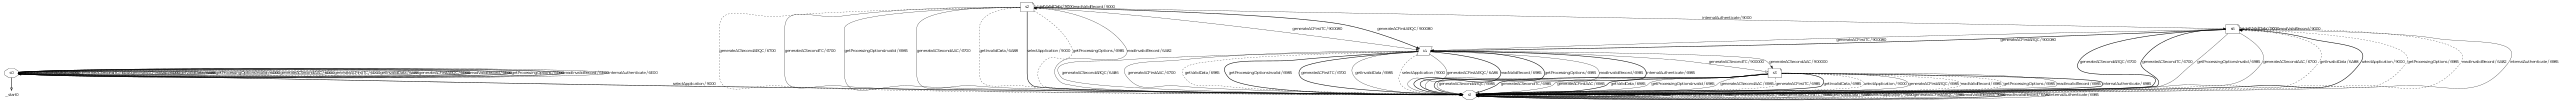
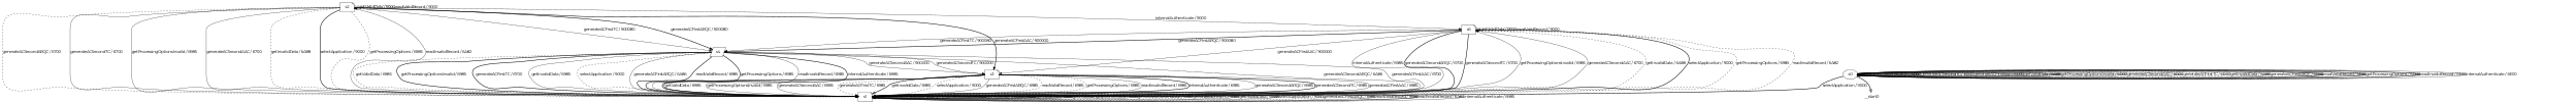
  digraph {
    fontname=Montserrat
    node [fontname=Montserrat shape=note]
    edge [arrowhead=onormal fontname=Montserrat style=solid]
    n1 [label=s0 shape=octagon]
-   n2 [label=s1 shape=octagon]
+   n2 [label=s1]
    __start0 [shape=none]
    n4 [label=s2]
    n5 [label=s3]
    n6 [label=s4 shape=parallelogram]
    n7 [label=s6]
    n1 -> n1 [label="generateACSecondARQC / 6D00"]
    n1 -> n1 [label="generateACSecondTC / 6D00" style=bold]
    n1 -> n1 [arrowhead=normal label="generateACFirstAAC / 6D00" style=dashed]
    n1 -> n1 [arrowhead=normal label="getValidData / 6A88"]
    n1 -> n1 [label="getProcessingOptionsInvalid / 6D00" style=bold]
    n1 -> n1 [arrowhead=normal label="generateACSecondAAC / 6D00"]
    n1 -> n1 [label="generateACFirstTC / 6D00"]
    n1 -> n1 [arrowhead=normal label="getInvalidData / 6A88" style=dashed]
    n1 -> n1 [label="generateACFirstARQC / 6D00"]
    n1 -> n1 [arrowhead=normal label="readValidRecord / 6E00" style=bold]
    n1 -> n1 [label="getProcessingOptions / 6D00" style=bold]
    n1 -> n1 [arrowhead=normal label="readInvalidRecord / 6E00" style=bold]
    n1 -> n1 [label="internalAuthenticate / 6E00"]
    n1 -> n2 [label="selectApplication / 9000" style=bold]
    n1 -> __start0 [style=bold]
    n2 -> n2 [label="generateACSecondARQC / 6985" style=dashed]
    n2 -> n2 [arrowhead=normal label="generateACSecondTC / 6985"]
    n2 -> n2 [arrowhead=normal label="generateACFirstAAC / 6985" style=bold]
    n2 -> n2 [label="getValidData / 9000" style=bold]
    n2 -> n2 [label="getProcessingOptionsInvalid / 6985" style=bold]
    n2 -> n2 [arrowhead=normal label="generateACSecondAAC / 6985"]
    n2 -> n2 [arrowhead=normal label="generateACFirstTC / 6985" style=dashed]
    n2 -> n2 [label="getInvalidData / 6A88"]
    n2 -> n2 [label="selectApplication / 9000"]
    n2 -> n2 [arrowhead=normal label="generateACFirstARQC / 6985" style=dashed]
    n2 -> n2 [label="readValidRecord / 9000"]
    n2 -> n2 [label="readInvalidRecord / 6A82" style=bold]
    n2 -> n2 [label="internalAuthenticate / 6985"]
    n4 -> n2 [arrowhead=normal label="generateACSecondARQC / 6700" style=dashed]
    n4 -> n2 [label="generateACSecondTC / 6700"]
    n4 -> n2 [label="getProcessingOptionsInvalid / 6985"]
    n4 -> n2 [arrowhead=normal label="generateACSecondAAC / 6700"]
    n4 -> n2 [arrowhead=normal label="getInvalidData / 6A88" style=dashed]
    n4 -> n2 [arrowhead=normal label="selectApplication / 9000" style=bold]
    n4 -> n2 [label="getProcessingOptions / 6985" style=dashed]
    n4 -> n2 [label="readInvalidRecord / 6A82"]
    n4 -> n4 [label="getValidData / 9000"]
    n4 -> n4 [arrowhead=normal label="readValidRecord / 9000" style=dashed]
+   n4 -> n5 [arrowhead=normal label="generateACFirstAAC / 900000" style=bold]
    n4 -> n6 [arrowhead=normal label="generateACFirstTC / 900080"]
    n4 -> n6 [arrowhead=normal label="generateACFirstARQC / 900080" style=bold]
    n4 -> n7 [arrowhead=normal label="internalAuthenticate / 9000"]
    n5 -> n2 [arrowhead=normal label="generateACSecondARQC / 6985"]
    n5 -> n2 [label="generateACSecondTC / 6985" style=bold]
    n5 -> n2 [arrowhead=normal label="generateACFirstAAC / 6985"]
    n5 -> n2 [label="getValidData / 6985" style=bold]
    n5 -> n2 [label="getProcessingOptionsInvalid / 6985"]
    n5 -> n2 [arrowhead=normal label="generateACSecondAAC / 6985"]
    n5 -> n2 [arrowhead=normal label="generateACFirstTC / 6985" style=dashed]
    n5 -> n2 [label="getInvalidData / 6985" style=bold]
    n5 -> n2 [arrowhead=normal label="selectApplication / 9000" style=dashed]
    n5 -> n2 [arrowhead=normal label="generateACFirstARQC / 6985"]
    n5 -> n2 [arrowhead=normal label="readValidRecord / 6985" style=dashed]
    n5 -> n2 [label="getProcessingOptions / 6985" style=dashed]
    n5 -> n2 [arrowhead=normal label="readInvalidRecord / 6985"]
    n5 -> n2 [label="internalAuthenticate / 6985" style=bold]
    n6 -> n2 [label="generateACSecondARQC / 6A86"]
    n6 -> n2 [arrowhead=normal label="generateACFirstAAC / 6700"]
    n6 -> n2 [arrowhead=normal label="getValidData / 6985" style=dashed]
    n6 -> n2 [label="getProcessingOptionsInvalid / 6985" style=bold]
    n6 -> n2 [arrowhead=normal label="generateACFirstTC / 6700" style=bold]
    n6 -> n2 [label="getInvalidData / 6985"]
    n6 -> n2 [arrowhead=normal label="selectApplication / 9000" style=dashed]
    n6 -> n2 [label="generateACFirstARQC / 6A86"]
    n6 -> n2 [label="readValidRecord / 6985" style=bold]
    n6 -> n2 [label="getProcessingOptions / 6985" style=bold]
    n6 -> n2 [arrowhead=normal label="readInvalidRecord / 6985"]
    n6 -> n2 [arrowhead=normal label="internalAuthenticate / 6985" style=bold]
    n6 -> n5 [label="generateACSecondTC / 900000"]
    n6 -> n5 [arrowhead=normal label="generateACSecondAAC / 900000"]
    n7 -> n2 [label="generateACSecondARQC / 6700" style=bold]
    n7 -> n2 [arrowhead=normal label="generateACSecondTC / 6700" style=bold]
    n7 -> n2 [label="getProcessingOptionsInvalid / 6985"]
    n7 -> n2 [label="generateACSecondAAC / 6700"]
    n7 -> n2 [label="getInvalidData / 6A88" style=dashed]
    n7 -> n2 [label="selectApplication / 9000" style=bold]
    n7 -> n2 [arrowhead=normal label="getProcessingOptions / 6985" style=dashed]
    n7 -> n2 [label="readInvalidRecord / 6A82" style=dashed]
    n7 -> n2 [label="internalAuthenticate / 6985"]
+   n7 -> n5 [arrowhead=normal label="generateACFirstAAC / 900000"]
    n7 -> n6 [arrowhead=normal label="generateACFirstTC / 900080"]
    n7 -> n6 [arrowhead=normal label="generateACFirstARQC / 900080" style=bold]
    n7 -> n7 [arrowhead=normal label="getValidData / 9000" style=bold]
    n7 -> n7 [arrowhead=normal label="readValidRecord / 9000" style=dashed]
  }
